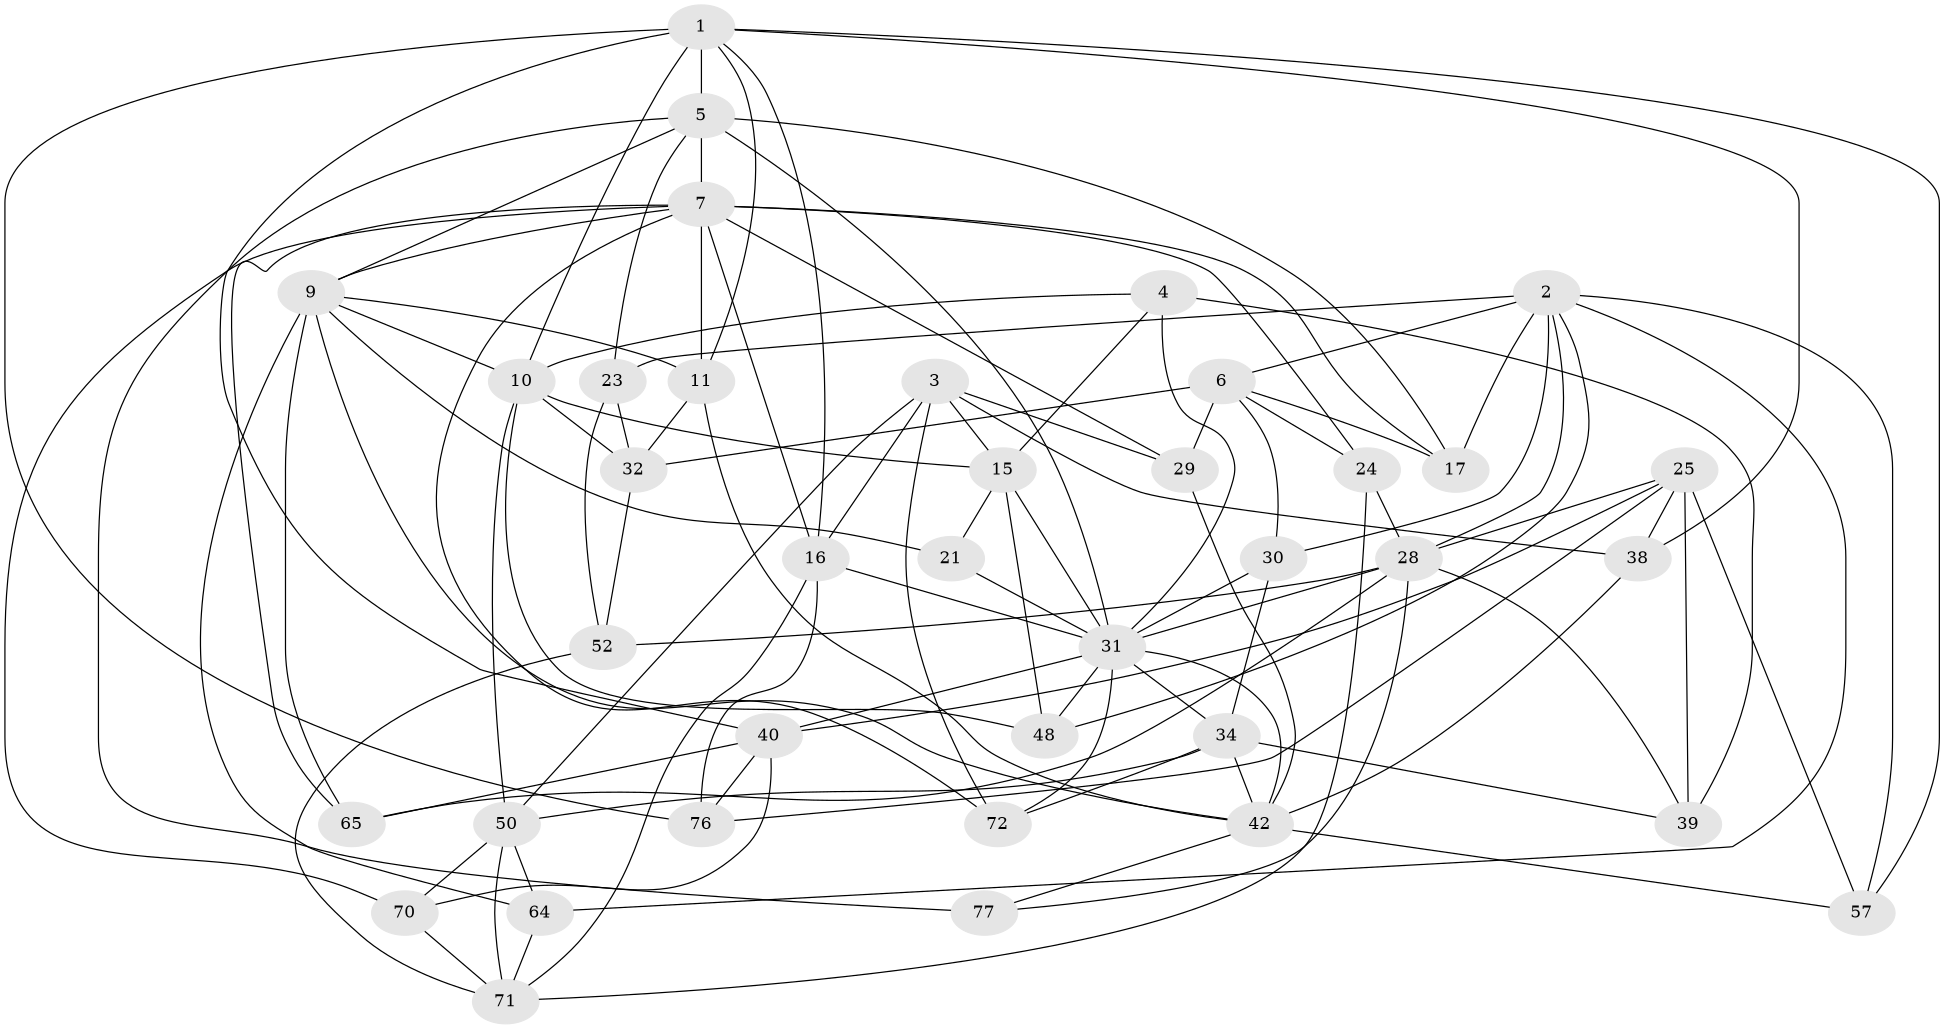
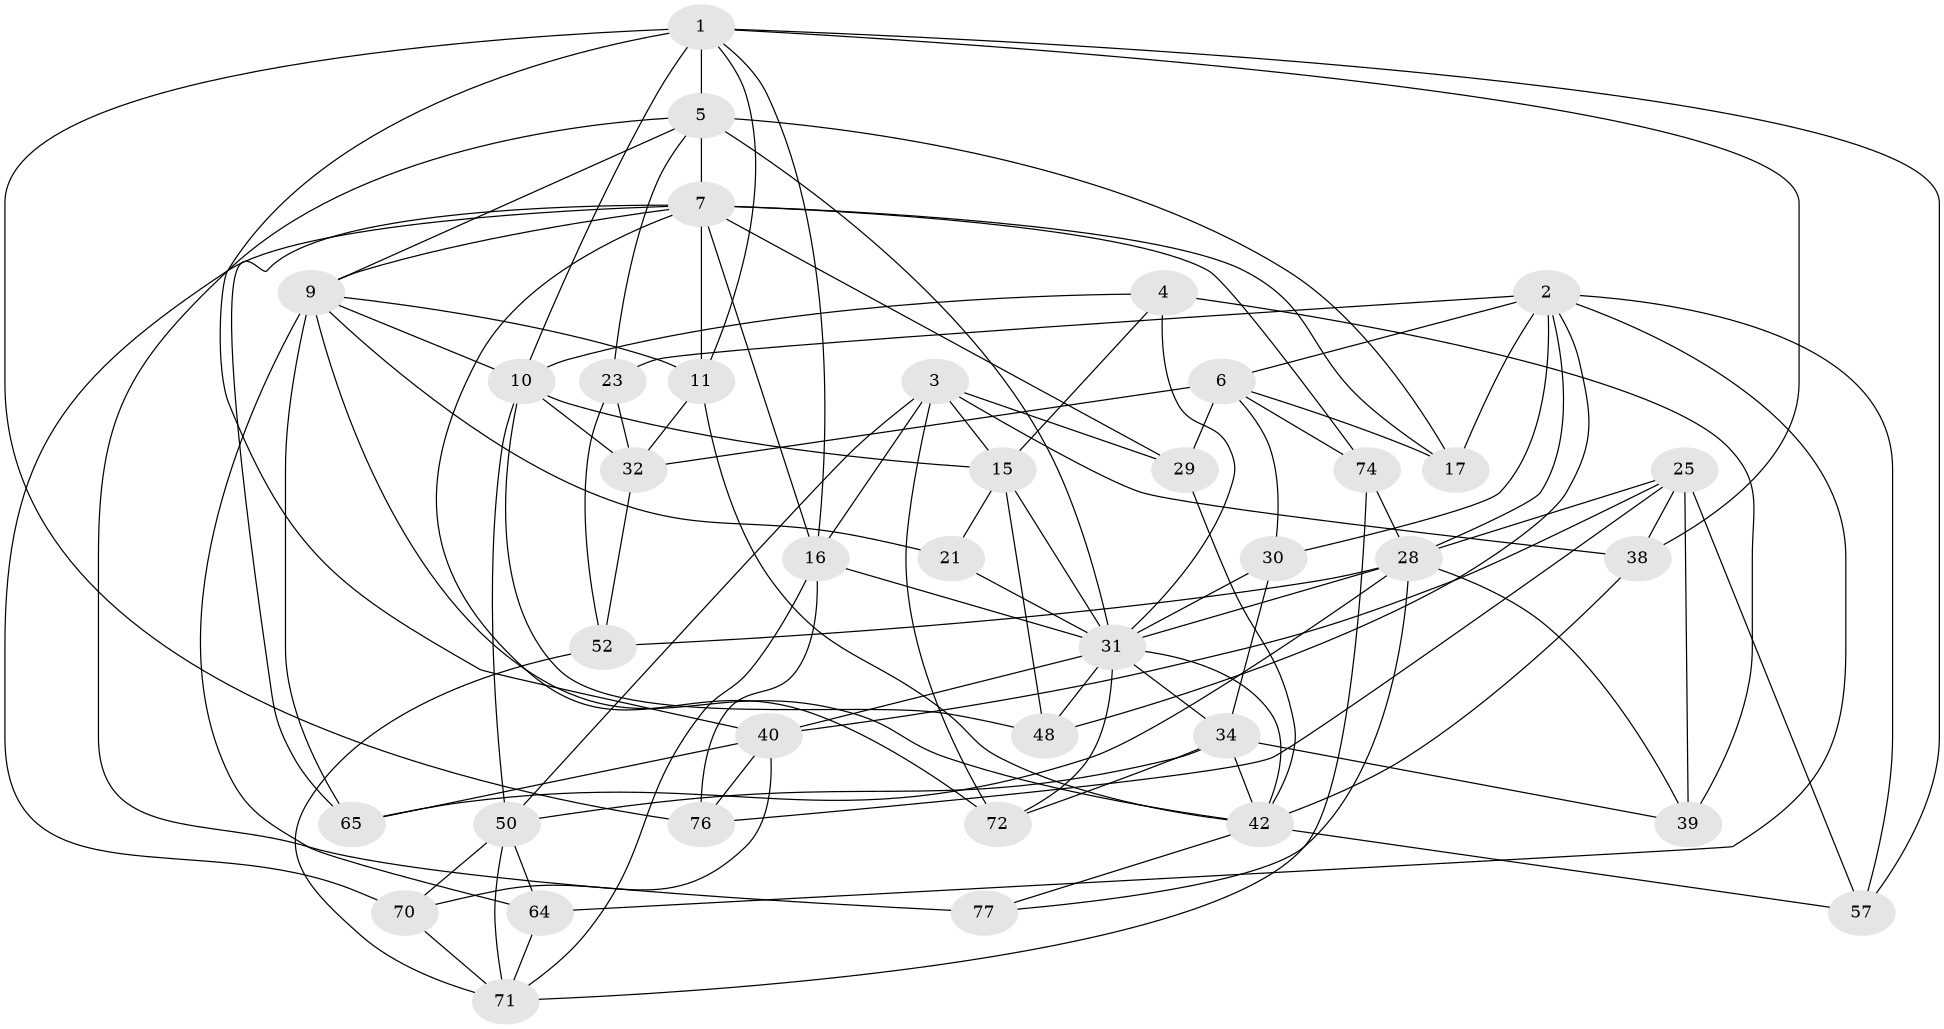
  graph {
    node [color=gray90 style=filled]
    1 [super="+35+67"]
    5 [super="+22+20+66"]
    10 [super="+47+78"]
    11 [super="+68"]
    16 [super="+26"]
    40 [super="+73"]
    57 [super="+69"]
    76
    38
    17 [super="+49"]
    23
    31 [super="+33+43"]
    7 [super="+12+14+13+37"]
    9 [super="+45"]
    77
    48
    15 [super="+36"]
    50 [super="+63"]
    32 [super="+75"]
    42 [super="+55"]
    71 [super="+79"]
    65
    70
    2 [super="+27"]
    6 [super="+41"]
    28 [super="+54"]
    30
    64
    29
-   24 [super="+46"]
+   24 [super="+46" label=74]
    52
    39
    34 [super="+53"]
    3 [super="+19"]
    72
    21
    4
    25 [super="+51"]
    1 -- 5 [weight=2]
    1 -- 10
    1 -- 11
    1 -- 16
    1 -- 40
    1 -- 57
    1 -- 76
    1 -- 38
    5 -- 17 [weight=2]
    5 -- 23
    5 -- 31
    5 -- 7
    5 -- 9
    5 -- 77 [weight=2]
    10 -- 48
    10 -- 15
    10 -- 50
    10 -- 32 [weight=2]
    11 -- 32
    11 -- 42
    16 -- 76
    16 -- 31
    16 -- 71
    40 -- 76
    40 -- 65
    40 -- 70
    38 -- 42
    23 -- 32
    23 -- 52
    31 -- 40
    31 -- 48
    31 -- 42
    31 -- 34
    31 -- 72
    7 -- 11 [weight=2]
    7 -- 16
    7 -- 17 [weight=2]
    7 -- 9
    7 -- 65
    7 -- 70
    7 -- 29
    7 -- 24 [weight=3]
    7 -- 72
    9 -- 10
    9 -- 11
    9 -- 42
    9 -- 65
    9 -- 64
    9 -- 21
    15 -- 31
    15 -- 48
    15 -- 21
    50 -- 71
    50 -- 70
    50 -- 64
    32 -- 52
    42 -- 57
    42 -- 77
    70 -- 71
    2 -- 57
    2 -- 17
    2 -- 23
    2 -- 48
    2 -- 6
    2 -- 28
    2 -- 30
    2 -- 64
    6 -- 17
    6 -- 32
    6 -- 30
    6 -- 29
    6 -- 24
    28 -- 31
    28 -- 77
    28 -- 65
    28 -- 52
    28 -- 39
    30 -- 31
    30 -- 34
    64 -- 71
    29 -- 42
    24 -- 71
    24 -- 28
    52 -- 71
    34 -- 50
    34 -- 42
    34 -- 39
    34 -- 72
    3 -- 16
    3 -- 38
    3 -- 15
    3 -- 50
    3 -- 29
    3 -- 72
    21 -- 31
    4 -- 10
    4 -- 31
    4 -- 15
    4 -- 39
    25 -- 40
    25 -- 57
    25 -- 76
    25 -- 38
    25 -- 28
    25 -- 39
  }
